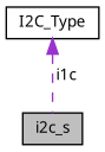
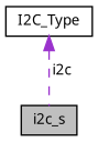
  digraph {
    fontname="Noto Sans"
    node [color=black fontname="Noto Sans" fontsize=10 shape=record style=filled]
    n1 [fillcolor=grey75 fontcolor=black height=0.2 label=i2c_s width=0.4]
    n2 [fillcolor=white height=0.2 label=I2C_Type width=0.4]
-   n2 -> n1 [color=darkorchid3 dir=back fontname="Noto Sans" fontsize=10 label=" i1c" labelfontname=Helvetica labelfontsize=10 style=dashed]
+   n2 -> n1 [color=darkorchid3 dir=back fontname="Noto Sans" fontsize=10 label=" i2c" labelfontname=Helvetica labelfontsize=10 style=dashed]
  }
